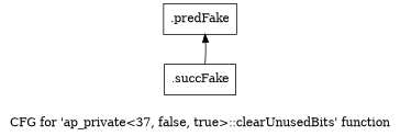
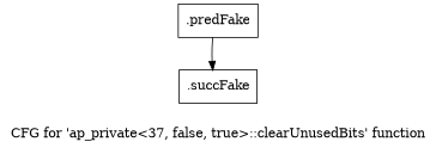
  digraph {
    label="CFG for 'ap_private\<37, false, true\>::clearUnusedBits' function"
    node [shape=record]
    n1 [label="{.predFake}"]
    n2 [filename="/mnt/xilinx/Vitis_HLS/2021.2/include/etc/ap_private.h" label="{.succFake}" linenumber=2218]
-   n2 -> n1 [execusionnum=725 filename="/mnt/xilinx/Vitis_HLS/2021.2/include/etc/ap_private.h"]
+   n1 -> n2 [execusionnum=725 filename="/mnt/xilinx/Vitis_HLS/2021.2/include/etc/ap_private.h"]
  }
